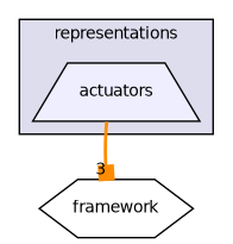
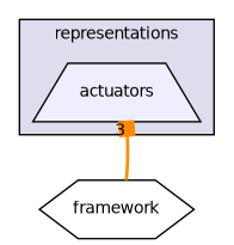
  digraph {
    compound=true
    node [fontname=Helvetica fontsize=10]
    n1 [fillcolor="#eeeeff" label=actuators pencolor=black shape=trapezium style=filled]
    n2 [label=framework shape=hexagon]
    subgraph cluster_1 {
      bgcolor="#ddddee"
      fontname=Helvetica
      fontsize=10
      label=representations
      pencolor=black
      n1
    }
-   n1 -> n2 [headlabel=3 labeldistance=1.5 labelfontname=Helvetica labelfontsize=10 color=darkorange style=bold arrowhead=box]
+   n2 -> n1 [headlabel=3 labeldistance=1.5 labelfontname=Helvetica labelfontsize=10 color=darkorange style=bold arrowhead=box]
  }
